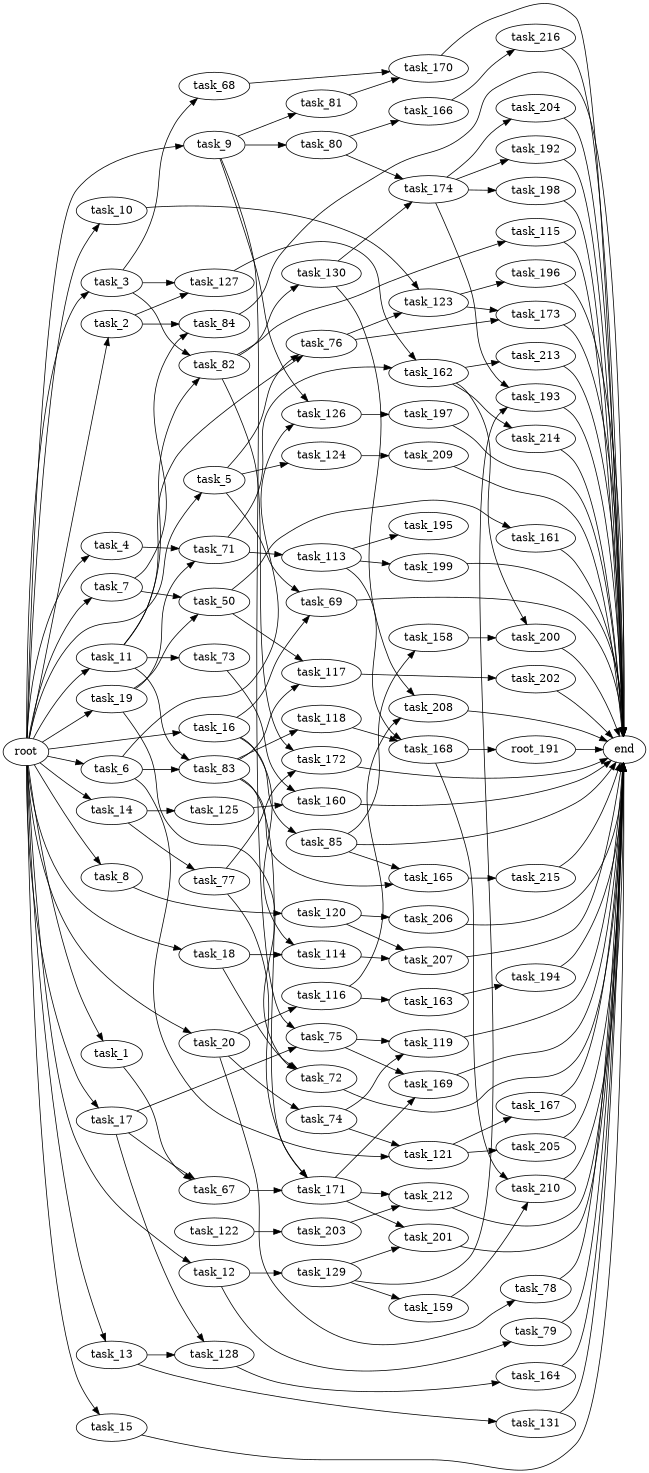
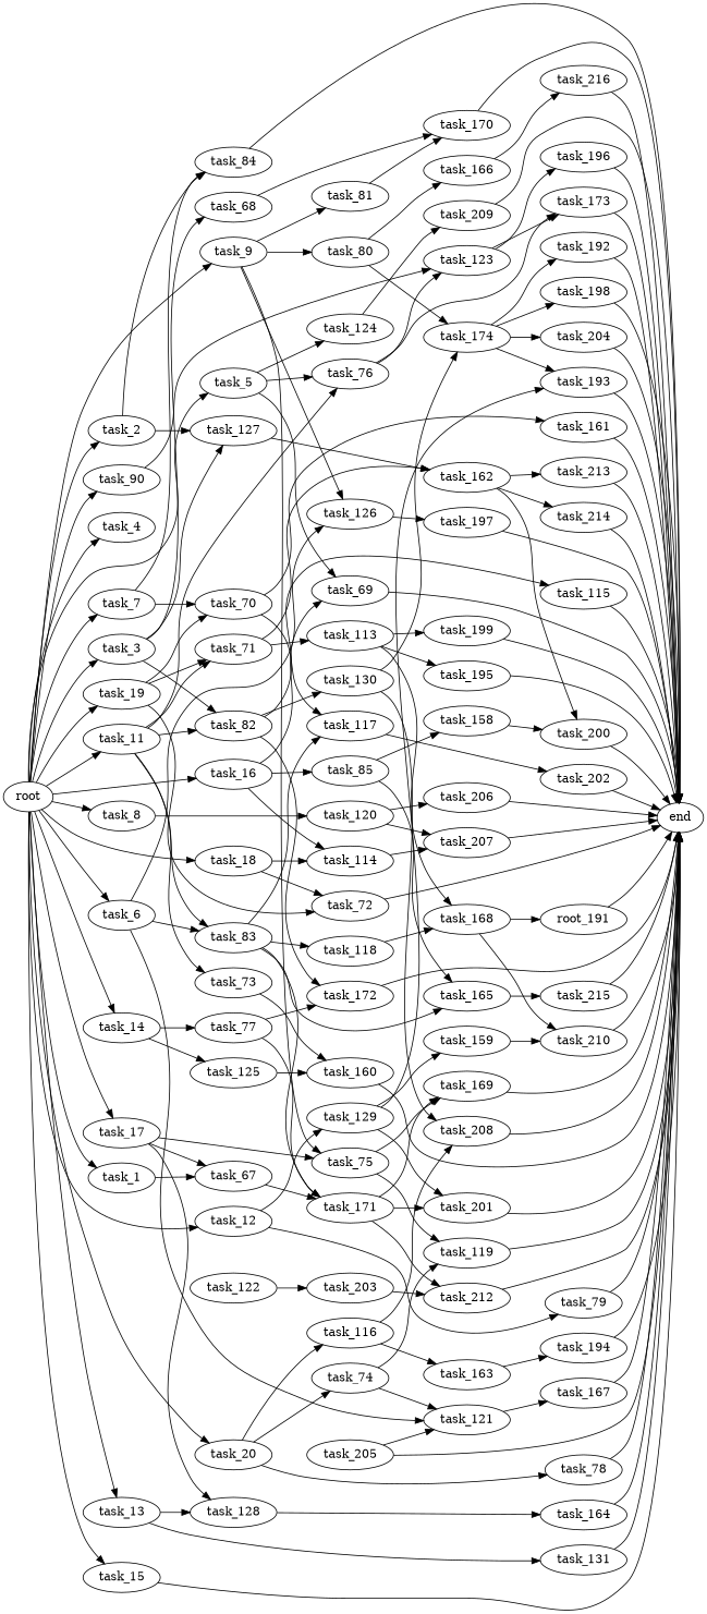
  digraph {
    rankdir=LR
    root
    task_1
    task_2
    task_3
    task_4
    task_5
    task_6
    task_7
    task_8
    task_9
-   task_10
+   task_10 [label=task_90]
    task_11
    task_12
    task_13
    task_14
    task_15
    task_16
    task_17
    task_18
    task_19
    task_20
    task_67
    task_84
    task_127
    task_68
    task_82
    task_71
    task_69
    task_76
    task_124
    task_83
    task_121
    task_126
-   task_70 [label=task_50]
+   task_70
    task_120
    task_75
    task_80
    task_81
    task_123
    task_73
    task_79
    task_129
    task_128
    task_131
    task_77
    task_125
    end
    task_85
    task_114
    task_72
    task_74
    task_78
    task_116
    task_171
    task_162
    task_170
    task_172
    task_115
    task_130
    task_113
    task_173
    task_209
    task_117
    task_118
    task_165
    task_167
    task_205
    task_197
    task_161
    task_207
    task_206
    task_119
    task_169
    task_166
    task_174
    task_196
    task_160
    task_159
    task_193
    task_201
    task_164
    task_158
    task_163
    task_208
    task_212
    task_202
    task_168
    task_195
    task_199
    task_200
    task_213
    task_214
    task_122
    task_203
    task_216
    task_192
    task_198
    task_204
    task_215
    task_210
    n101 [label=root_191]
    task_194
    root -> task_1
    root -> task_2
    root -> task_3
    root -> task_4
    root -> task_5
    root -> task_6
    root -> task_7
    root -> task_8
    root -> task_9
    root -> task_10
    root -> task_11
    root -> task_12
    root -> task_13
    root -> task_14
    root -> task_15
    root -> task_16
    root -> task_17
    root -> task_18
    root -> task_19
    root -> task_20
    task_1 -> task_67
    task_2 -> task_84
    task_2 -> task_127
    task_3 -> task_127
    task_3 -> task_68
    task_3 -> task_82
-   task_4 -> task_71
+   task_11 -> task_71
    task_5 -> task_69
    task_5 -> task_76
    task_5 -> task_124
    task_6 -> task_83
    task_6 -> task_121
    task_6 -> task_126
    task_7 -> task_84
    task_7 -> task_70
    task_8 -> task_120
    task_9 -> task_126
    task_9 -> task_75
    task_9 -> task_80
    task_9 -> task_81
    task_10 -> task_123
    task_11 -> task_82
    task_11 -> task_76
    task_11 -> task_83
    task_11 -> task_73
    task_12 -> task_79
    task_12 -> task_129
    task_13 -> task_128
    task_13 -> task_131
    task_14 -> task_77
    task_14 -> task_125
    task_15 -> end
    task_16 -> task_69
    task_16 -> task_85
    task_16 -> task_114
    task_17 -> task_67
    task_17 -> task_75
    task_17 -> task_128
    task_18 -> task_114
    task_18 -> task_72
    task_19 -> task_71
    task_19 -> task_70
    task_19 -> task_72
    task_20 -> task_74
    task_20 -> task_78
    task_20 -> task_116
    task_67 -> task_171
    task_84 -> end
    task_127 -> task_162
    task_68 -> task_170
    task_82 -> task_172
    task_82 -> task_115
    task_82 -> task_130
    task_71 -> task_162
    task_71 -> task_113
    task_69 -> end
    task_76 -> task_123
    task_76 -> task_173
    task_124 -> task_209
    task_83 -> task_171
    task_83 -> task_117
    task_83 -> task_118
    task_83 -> task_165
    task_121 -> task_167
-   task_121 -> task_205
+   task_205 -> task_121
    task_126 -> task_197
    task_70 -> task_117
    task_70 -> task_161
    task_120 -> task_207
    task_120 -> task_206
    task_75 -> task_119
    task_75 -> task_169
    task_80 -> task_166
    task_80 -> task_174
    task_81 -> task_170
    task_123 -> task_173
    task_123 -> task_196
    task_73 -> task_160
    task_79 -> end
    task_129 -> task_159
    task_129 -> task_193
    task_129 -> task_201
    task_128 -> task_164
    task_131 -> end
    task_77 -> task_171
    task_77 -> task_172
    task_125 -> task_160
    task_85 -> task_165
    task_85 -> task_158
    task_114 -> task_207
    task_72 -> end
    task_74 -> task_121
    task_74 -> task_119
    task_78 -> end
    task_116 -> task_163
    task_116 -> task_208
    task_171 -> task_169
    task_171 -> task_201
    task_171 -> task_212
    task_162 -> task_200
    task_162 -> task_213
    task_162 -> task_214
    task_170 -> end
    task_172 -> end
    task_115 -> end
    task_130 -> task_174
    task_130 -> task_208
    task_113 -> task_168
    task_113 -> task_195
    task_113 -> task_199
    task_173 -> end
    task_209 -> end
    task_117 -> task_202
    task_118 -> task_168
    task_165 -> task_215
    task_167 -> end
    task_205 -> end
    task_197 -> end
    task_161 -> end
    task_207 -> end
    task_206 -> end
    task_119 -> end
    task_169 -> end
    task_166 -> task_216
    task_174 -> task_193
    task_174 -> task_192
    task_174 -> task_198
    task_174 -> task_204
    task_196 -> end
    task_160 -> end
    task_159 -> task_210
    task_193 -> end
    task_201 -> end
    task_164 -> end
    task_158 -> task_200
    task_163 -> task_194
    task_208 -> end
    task_212 -> end
    task_202 -> end
    task_168 -> task_210
    task_168 -> n101
-   task_85 -> end
+   task_195 -> end
    task_199 -> end
    task_200 -> end
    task_213 -> end
    task_214 -> end
    task_122 -> task_203
    task_203 -> task_212
    task_216 -> end
    task_192 -> end
    task_198 -> end
    task_204 -> end
    task_215 -> end
    task_210 -> end
    n101 -> end
    task_194 -> end
  }
